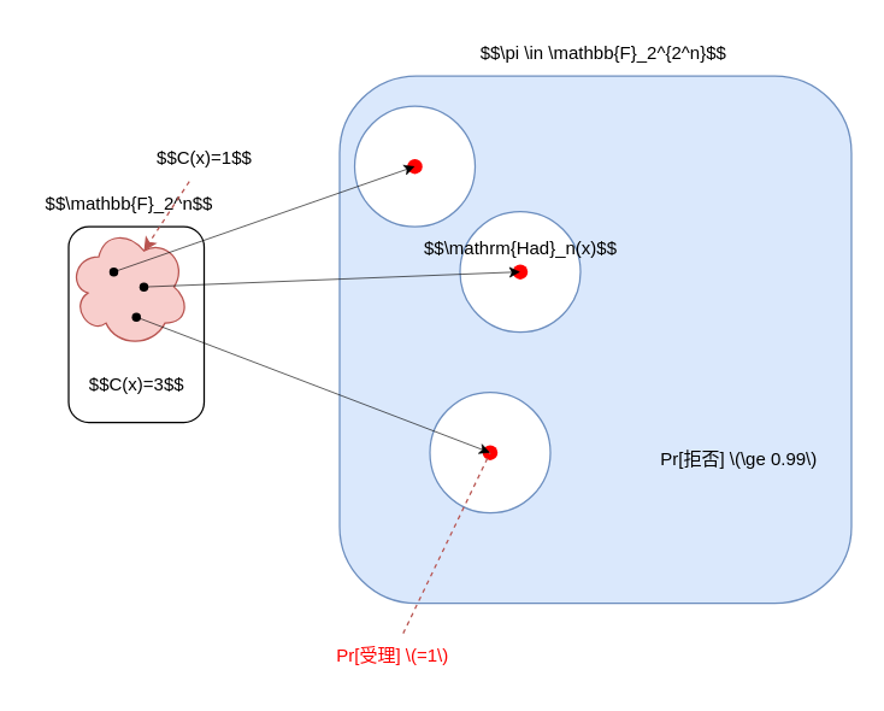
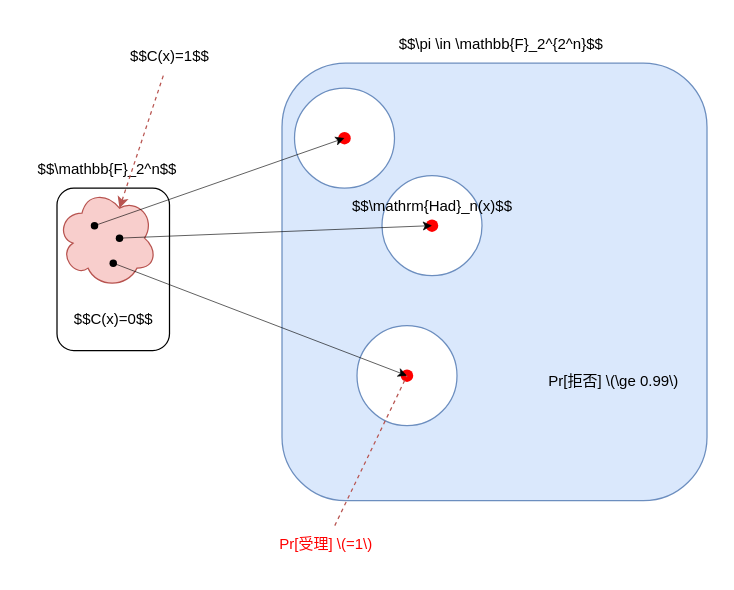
  <mxCell id="0" />
  <mxCell id="1" parent="0" />
  <mxCell id="2" value="" style="rounded=1;whiteSpace=wrap;html=1;" parent="1" vertex="1"><mxGeometry x="45" y="150" width="90" height="130" as="geometry" /></mxCell>
  <mxCell id="3" value="$$\mathbb{F}_2^n$$" style="text;html=1;align=center;verticalAlign=middle;resizable=0;points=[];autosize=1;strokeColor=none;fillColor=none;" parent="1" vertex="1"><mxGeometry x="20" y="120" width="130" height="30" as="geometry" /></mxCell>
  <mxCell id="4" value="" style="ellipse;shape=cloud;whiteSpace=wrap;html=1;fillColor=#f8cecc;strokeColor=#b85450;" parent="1" vertex="1"><mxGeometry x="45" y="150" width="80" height="80" as="geometry" /></mxCell>
- <mxCell id="5" value="$$C(x)=1$$" style="text;html=1;align=center;verticalAlign=middle;resizable=0;points=[];autosize=1;strokeColor=none;fillColor=none;fontSize=12;" parent="1" vertex="1"><mxGeometry x="90" y="90" width="90" height="30" as="geometry" /></mxCell>
- <mxCell id="6" value="$$C(x)=3$$" style="text;html=1;align=center;verticalAlign=middle;resizable=0;points=[];autosize=1;strokeColor=none;fillColor=none;" parent="1" vertex="1"><mxGeometry x="45" y="240" width="90" height="30" as="geometry" /></mxCell>
+ <mxCell id="5" value="$$C(x)=1$$" style="text;html=1;align=center;verticalAlign=middle;resizable=0;points=[];autosize=1;strokeColor=none;fillColor=none;fontSize=12;" parent="1" vertex="1"><mxGeometry x="90" y="30" width="90" height="30" as="geometry" /></mxCell>
+ <mxCell id="6" value="$$C(x)=0$$" style="text;html=1;align=center;verticalAlign=middle;resizable=0;points=[];autosize=1;strokeColor=none;fillColor=none;" parent="1" vertex="1"><mxGeometry x="45" y="240" width="90" height="30" as="geometry" /></mxCell>
  <mxCell id="7" value="" style="rounded=1;whiteSpace=wrap;html=1;fillColor=#dae8fc;strokeColor=#6c8ebf;" parent="1" vertex="1"><mxGeometry x="225" y="50" width="340" height="350" as="geometry" /></mxCell>
  <mxCell id="8" value="$$\pi \in \mathbb{F}_2^{2^n}$$" style="text;html=1;align=center;verticalAlign=middle;resizable=0;points=[];autosize=1;strokeColor=none;fillColor=none;" parent="1" vertex="1"><mxGeometry x="305" y="20" width="190" height="30" as="geometry" /></mxCell>
  <mxCell id="9" value="" style="shape=waypoint;sketch=0;size=6;pointerEvents=1;points=[];fillColor=none;resizable=0;rotatable=0;perimeter=centerPerimeter;snapToPoint=1;" parent="1" vertex="1"><mxGeometry x="80" y="200" width="20" height="20" as="geometry" /></mxCell>
  <mxCell id="10" value="" style="group" parent="1" vertex="1" connectable="0"><mxGeometry x="305" y="140" width="115" height="80" as="geometry" /></mxCell>
  <mxCell id="11" value="" style="ellipse;whiteSpace=wrap;html=1;aspect=fixed;fillColor=default;strokeColor=#6c8ebf;" parent="10" vertex="1"><mxGeometry width="80" height="80" as="geometry" /></mxCell>
  <mxCell id="12" value="" style="shape=waypoint;sketch=0;size=6;pointerEvents=1;points=[];fillColor=#dae8fc;resizable=0;rotatable=0;perimeter=centerPerimeter;snapToPoint=1;strokeColor=#FF0000;strokeWidth=3;" parent="10" vertex="1"><mxGeometry x="30" y="30" width="20" height="20" as="geometry" /></mxCell>
  <mxCell id="13" value="$$\mathrm{Had}_n(x)$$" style="text;html=1;align=center;verticalAlign=middle;resizable=0;points=[];autosize=1;strokeColor=none;fillColor=none;" vertex="1" parent="10"><mxGeometry x="-35" y="10" width="150" height="30" as="geometry" /></mxCell>
  <mxCell id="14" value="" style="group" parent="1" vertex="1" connectable="0"><mxGeometry x="235" y="70" width="80" height="80" as="geometry" /></mxCell>
  <mxCell id="15" value="" style="ellipse;whiteSpace=wrap;html=1;aspect=fixed;fillColor=default;strokeColor=#6c8ebf;" parent="14" vertex="1"><mxGeometry width="80" height="80" as="geometry" /></mxCell>
  <mxCell id="16" value="" style="shape=waypoint;sketch=0;size=6;pointerEvents=1;points=[];fillColor=#dae8fc;resizable=0;rotatable=0;perimeter=centerPerimeter;snapToPoint=1;strokeColor=#FF0000;strokeWidth=3;" parent="14" vertex="1"><mxGeometry x="30" y="30" width="20" height="20" as="geometry" /></mxCell>
  <mxCell id="17" value="" style="group" parent="1" vertex="1" connectable="0"><mxGeometry x="285" y="260" width="80" height="80" as="geometry" /></mxCell>
  <mxCell id="18" value="" style="ellipse;whiteSpace=wrap;html=1;aspect=fixed;fillColor=default;strokeColor=#6c8ebf;" parent="17" vertex="1"><mxGeometry width="80" height="80" as="geometry" /></mxCell>
  <mxCell id="19" value="" style="shape=waypoint;sketch=0;size=6;pointerEvents=1;points=[];fillColor=#dae8fc;resizable=0;rotatable=0;perimeter=centerPerimeter;snapToPoint=1;strokeColor=#FF0000;strokeWidth=3;" parent="17" vertex="1"><mxGeometry x="30" y="30" width="20" height="20" as="geometry" /></mxCell>
  <mxCell id="20" value="" style="shape=waypoint;sketch=0;size=6;pointerEvents=1;points=[];fillColor=none;resizable=0;rotatable=0;perimeter=centerPerimeter;snapToPoint=1;" parent="1" vertex="1"><mxGeometry x="65" y="170" width="20" height="20" as="geometry" /></mxCell>
  <mxCell id="21" style="edgeStyle=none;html=1;entryX=0.75;entryY=-0.05;entryDx=0;entryDy=0;entryPerimeter=0;strokeWidth=0.5;" parent="1" source="20" target="16" edge="1"><mxGeometry relative="1" as="geometry" /></mxCell>
  <mxCell id="22" value="" style="shape=waypoint;sketch=0;size=6;pointerEvents=1;points=[];fillColor=none;resizable=0;rotatable=0;perimeter=centerPerimeter;snapToPoint=1;" parent="1" vertex="1"><mxGeometry x="85" y="180" width="20" height="20" as="geometry" /></mxCell>
  <mxCell id="23" style="edgeStyle=none;html=1;entryX=0.25;entryY=0.9;entryDx=0;entryDy=0;entryPerimeter=0;strokeWidth=0.5;" parent="1" source="22" target="12" edge="1"><mxGeometry relative="1" as="geometry" /></mxCell>
  <mxCell id="24" style="edgeStyle=none;html=1;entryX=0.95;entryY=0.25;entryDx=0;entryDy=0;entryPerimeter=0;strokeWidth=0.5;" parent="1" source="9" target="19" edge="1"><mxGeometry relative="1" as="geometry" /></mxCell>
  <mxCell id="25" value="Pr[拒否] \(\ge 0.99\)" style="text;html=1;align=center;verticalAlign=middle;resizable=0;points=[];autosize=1;strokeColor=none;fillColor=none;" parent="1" vertex="1"><mxGeometry x="425" y="290" width="130" height="30" as="geometry" /></mxCell>
  <mxCell id="26" style="edgeStyle=none;html=1;fillColor=#f8cecc;strokeColor=#b85450;endArrow=none;endFill=0;dashed=1;" parent="1" source="27" target="19" edge="1"><mxGeometry relative="1" as="geometry" /></mxCell>
  <mxCell id="27" value="Pr[受理] \(=1\)" style="text;html=1;align=center;verticalAlign=middle;resizable=0;points=[];autosize=1;strokeColor=none;fillColor=none;fontColor=#FF0000;" parent="1" vertex="1"><mxGeometry x="210" y="420" width="100" height="30" as="geometry" /></mxCell>
  <mxCell id="28" style="edgeStyle=none;html=1;entryX=0.625;entryY=0.2;entryDx=0;entryDy=0;entryPerimeter=0;dashed=1;fillColor=#f8cecc;strokeColor=#b85450;" parent="1" source="5" target="4" edge="1"><mxGeometry relative="1" as="geometry" /></mxCell>
